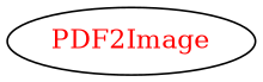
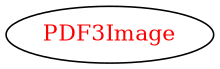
  digraph {
    concentrate=true
    rankdir=TB
    ranksep=2.0
    splines=ortho
-   PDF2Image [fontcolor=red]
+   PDF2Image [fontcolor=red label=PDF3Image]
  }
